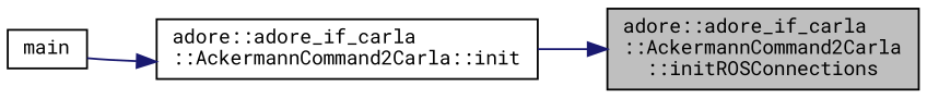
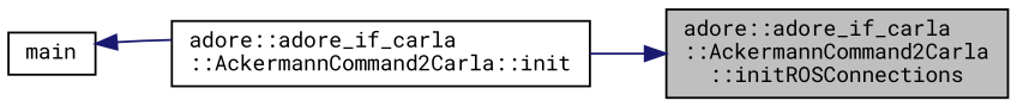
  digraph {
    rankdir=RL
    fontname="Roboto Mono"
    node [color=black fillcolor=white fontname="Roboto Mono" fontsize=10 shape=record style=filled]
    edge [color=midnightblue dir=back fontname="Roboto Mono" fontsize=10 labelfontname=Helvetica labelfontsize=10 style=solid]
    n1 [fillcolor=grey75 fontcolor=black height=0.2 label="adore::adore_if_carla\l::AckermannCommand2Carla\l::initROSConnections" width=0.4]
    n2 [height=0.2 label="adore::adore_if_carla\l::AckermannCommand2Carla::init" width=0.4]
    n3 [height=0.2 label=main width=0.4]
    n1 -> n2
-   n2 -> n3
+   n3 -> n2
  }
